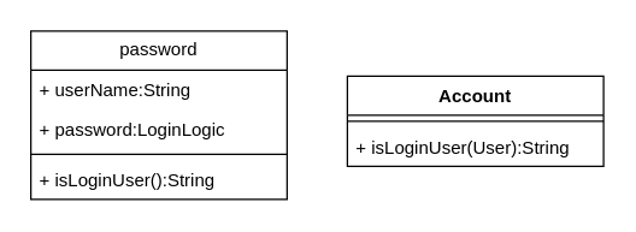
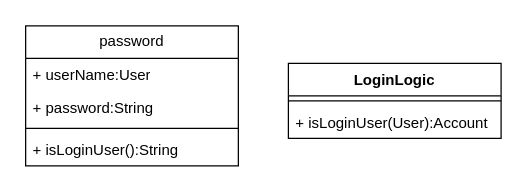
  <mxCell id="0" />
  <mxCell id="1" parent="0" />
  <mxCell id="2" value="&lt;font style=&quot;vertical-align: inherit;&quot;&gt;&lt;font style=&quot;vertical-align: inherit;&quot;&gt;password&lt;/font&gt;&lt;/font&gt;" style="swimlane;fontStyle=0;childLayout=stackLayout;horizontal=1;startSize=26;fillColor=none;horizontalStack=0;resizeParent=1;resizeParentMax=0;resizeLast=0;collapsible=1;marginBottom=0;whiteSpace=wrap;html=1;" vertex="1" parent="1"><mxGeometry x="20" y="20" width="170" height="112" as="geometry" /></mxCell>
- <mxCell id="3" value="&lt;font style=&quot;vertical-align: inherit;&quot;&gt;&lt;font style=&quot;vertical-align: inherit;&quot;&gt;+ userName:String&lt;/font&gt;&lt;/font&gt;" style="text;strokeColor=none;fillColor=none;align=left;verticalAlign=top;spacingLeft=4;spacingRight=4;overflow=hidden;rotatable=0;points=[[0,0.5],[1,0.5]];portConstraint=eastwest;whiteSpace=wrap;html=1;" vertex="1" parent="2"><mxGeometry y="26" width="170" height="26" as="geometry" /></mxCell>
- <mxCell id="4" value="&lt;font style=&quot;vertical-align: inherit;&quot;&gt;&lt;font style=&quot;vertical-align: inherit;&quot;&gt;+ password:LoginLogic&lt;/font&gt;&lt;/font&gt;" style="text;strokeColor=none;fillColor=none;align=left;verticalAlign=top;spacingLeft=4;spacingRight=4;overflow=hidden;rotatable=0;points=[[0,0.5],[1,0.5]];portConstraint=eastwest;whiteSpace=wrap;html=1;" vertex="1" parent="2"><mxGeometry y="52" width="170" height="26" as="geometry" /></mxCell>
+ <mxCell id="3" value="&lt;font style=&quot;vertical-align: inherit;&quot;&gt;&lt;font style=&quot;vertical-align: inherit;&quot;&gt;+ userName:User&lt;/font&gt;&lt;/font&gt;" style="text;strokeColor=none;fillColor=none;align=left;verticalAlign=top;spacingLeft=4;spacingRight=4;overflow=hidden;rotatable=0;points=[[0,0.5],[1,0.5]];portConstraint=eastwest;whiteSpace=wrap;html=1;" vertex="1" parent="2"><mxGeometry y="26" width="170" height="26" as="geometry" /></mxCell>
+ <mxCell id="4" value="&lt;font style=&quot;vertical-align: inherit;&quot;&gt;&lt;font style=&quot;vertical-align: inherit;&quot;&gt;+ password:String&lt;/font&gt;&lt;/font&gt;" style="text;strokeColor=none;fillColor=none;align=left;verticalAlign=top;spacingLeft=4;spacingRight=4;overflow=hidden;rotatable=0;points=[[0,0.5],[1,0.5]];portConstraint=eastwest;whiteSpace=wrap;html=1;" vertex="1" parent="2"><mxGeometry y="52" width="170" height="26" as="geometry" /></mxCell>
  <mxCell id="5" value="" style="line;strokeWidth=1;fillColor=none;align=left;verticalAlign=middle;spacingTop=-1;spacingLeft=3;spacingRight=3;rotatable=0;labelPosition=right;points=[];portConstraint=eastwest;strokeColor=inherit;" vertex="1" parent="2"><mxGeometry y="78" width="170" height="8" as="geometry" /></mxCell>
  <mxCell id="6" value="&lt;font style=&quot;vertical-align: inherit;&quot;&gt;&lt;font style=&quot;vertical-align: inherit;&quot;&gt;+ isLoginUser():String&lt;/font&gt;&lt;/font&gt;" style="text;strokeColor=none;fillColor=none;align=left;verticalAlign=top;spacingLeft=4;spacingRight=4;overflow=hidden;rotatable=0;points=[[0,0.5],[1,0.5]];portConstraint=eastwest;whiteSpace=wrap;html=1;" vertex="1" parent="2"><mxGeometry y="86" width="170" height="26" as="geometry" /></mxCell>
- <mxCell id="7" value="&lt;font style=&quot;vertical-align: inherit;&quot;&gt;&lt;font style=&quot;vertical-align: inherit;&quot;&gt;&lt;font style=&quot;vertical-align: inherit;&quot;&gt;&lt;font style=&quot;vertical-align: inherit;&quot;&gt;Account&lt;/font&gt;&lt;/font&gt;&lt;/font&gt;&lt;/font&gt;" style="swimlane;fontStyle=1;align=center;verticalAlign=top;childLayout=stackLayout;horizontal=1;startSize=26;horizontalStack=0;resizeParent=1;resizeParentMax=0;resizeLast=0;collapsible=1;marginBottom=0;whiteSpace=wrap;html=1;" vertex="1" parent="1"><mxGeometry x="230" y="50" width="170" height="60" as="geometry" /></mxCell>
+ <mxCell id="7" value="&lt;font style=&quot;vertical-align: inherit;&quot;&gt;&lt;font style=&quot;vertical-align: inherit;&quot;&gt;&lt;font style=&quot;vertical-align: inherit;&quot;&gt;&lt;font style=&quot;vertical-align: inherit;&quot;&gt;LoginLogic&lt;/font&gt;&lt;/font&gt;&lt;/font&gt;&lt;/font&gt;" style="swimlane;fontStyle=1;align=center;verticalAlign=top;childLayout=stackLayout;horizontal=1;startSize=26;horizontalStack=0;resizeParent=1;resizeParentMax=0;resizeLast=0;collapsible=1;marginBottom=0;whiteSpace=wrap;html=1;" vertex="1" parent="1"><mxGeometry x="230" y="50" width="170" height="60" as="geometry" /></mxCell>
  <mxCell id="8" value="" style="line;strokeWidth=1;fillColor=none;align=left;verticalAlign=middle;spacingTop=-1;spacingLeft=3;spacingRight=3;rotatable=0;labelPosition=right;points=[];portConstraint=eastwest;strokeColor=inherit;" vertex="1" parent="7"><mxGeometry y="26" width="170" height="8" as="geometry" /></mxCell>
- <mxCell id="9" value="&lt;font style=&quot;vertical-align: inherit;&quot;&gt;&lt;font style=&quot;vertical-align: inherit;&quot;&gt;+ isLoginUser(User):String&lt;/font&gt;&lt;/font&gt;" style="text;strokeColor=none;fillColor=none;align=left;verticalAlign=top;spacingLeft=4;spacingRight=4;overflow=hidden;rotatable=0;points=[[0,0.5],[1,0.5]];portConstraint=eastwest;whiteSpace=wrap;html=1;" vertex="1" parent="7"><mxGeometry y="34" width="170" height="26" as="geometry" /></mxCell>
+ <mxCell id="9" value="&lt;font style=&quot;vertical-align: inherit;&quot;&gt;&lt;font style=&quot;vertical-align: inherit;&quot;&gt;+ isLoginUser(User):Account&lt;/font&gt;&lt;/font&gt;" style="text;strokeColor=none;fillColor=none;align=left;verticalAlign=top;spacingLeft=4;spacingRight=4;overflow=hidden;rotatable=0;points=[[0,0.5],[1,0.5]];portConstraint=eastwest;whiteSpace=wrap;html=1;" vertex="1" parent="7"><mxGeometry y="34" width="170" height="26" as="geometry" /></mxCell>
